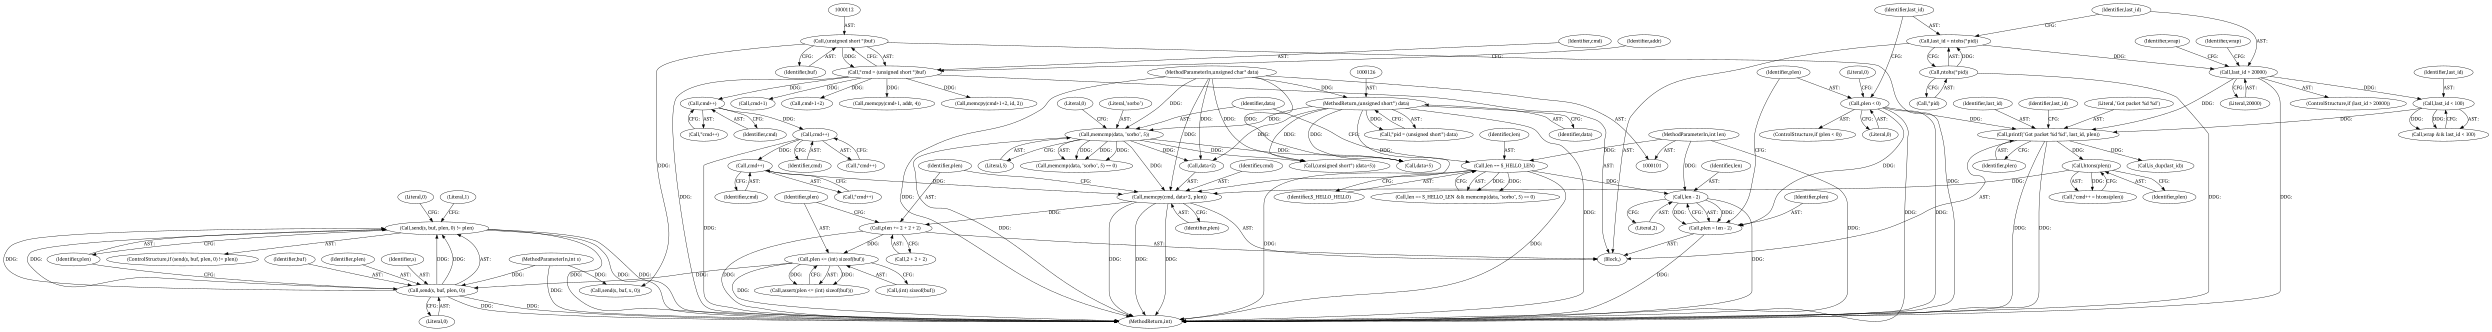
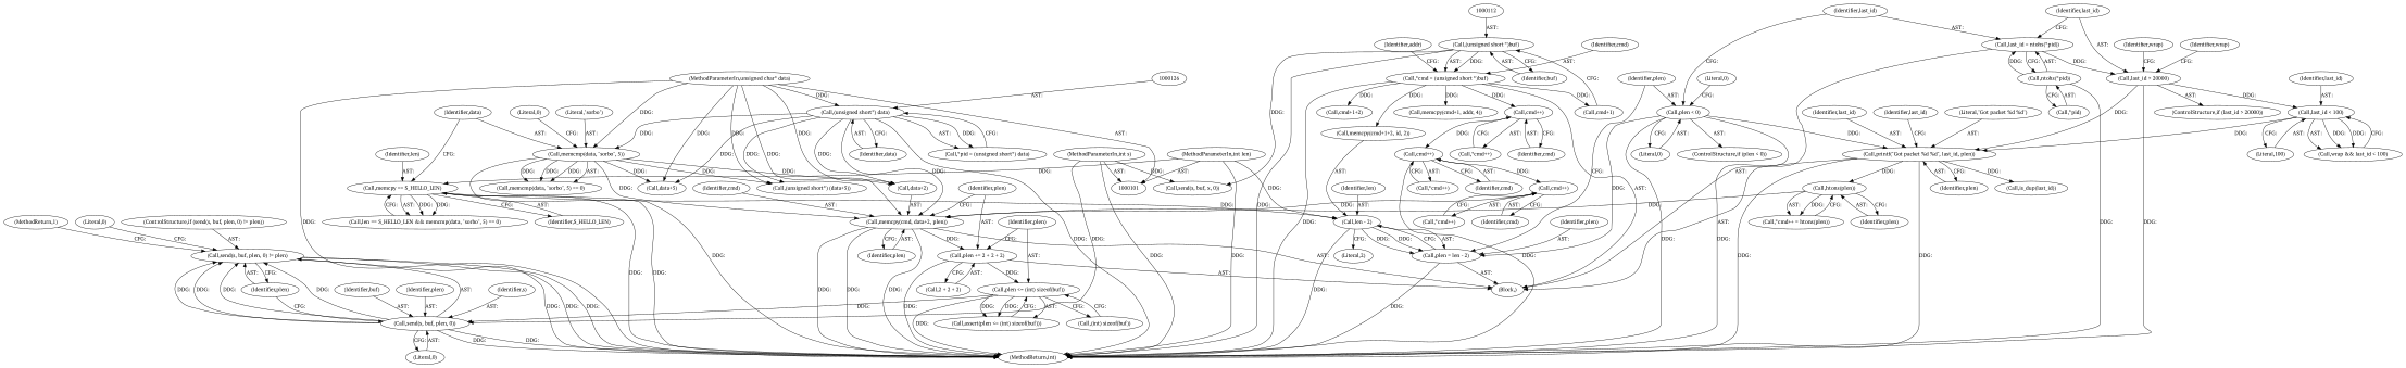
  digraph {
    fontname="PT Serif"
    node [fontname="PT Serif"]
    edge [fontname="PT Serif"]
    n1 [label="(Call,send(s, buf, plen, 0) != plen)"]
    n2 [label="(ControlStructure,if (send(s, buf, plen, 0) != plen))"]
    n3 [label="(MethodReturn,int)"]
    n4 [label="(Identifier,plen)"]
    n5 [label="(Call,send(s, buf, plen, 0))"]
    n6 [label="(Literal,0)"]
    n7 [label="(MethodParameterIn,int s)"]
    n8 [label="(Call,send(s, buf, x, 0))"]
    1000101
    n10 [label="(Call,plen <= (int) sizeof(buf))"]
    n11 [label="(Call,(int) sizeof(buf))"]
    n12 [label="(Call,assert(plen <= (int) sizeof(buf)))"]
    n13 [label="(Call,plen += 2 + 2 + 2)"]
    n14 [label="(Block,)"]
    n15 [label="(Call,2 + 2 + 2)"]
    n16 [label="(Call,memcpy(cmd, data+2, plen))"]
    n17 [label="(Identifier,plen)"]
    n18 [label="(Call,cmd++)"]
    n19 [label="(Call,*cmd++)"]
    n20 [label="(Identifier,cmd)"]
    n21 [label="(Call,cmd++)"]
    n22 [label="(Identifier,cmd)"]
    n23 [label="(Call,*cmd++)"]
    n24 [label="(Call,cmd++)"]
    n25 [label="(Call,*cmd++)"]
    n26 [label="(Identifier,cmd)"]
    n27 [label="(Call,*cmd = (unsigned short *)buf)"]
    n28 [label="(Call,(unsigned short *)buf)"]
    n29 [label="(Call,cmd+1)"]
    n30 [label="(Call,cmd+1+2)"]
    n31 [label="(Call,memcpy(cmd+1, addr, 4))"]
    n32 [label="(Call,memcpy(cmd+1+2, id, 2))"]
    n33 [label="(Identifier,buf)"]
-   n34 [label="(MethodReturn,(unsigned short*) data)"]
+   n34 [label="(Call,(unsigned short*) data)"]
    n35 [label="(Call,memcmp(data, \"sorbo\", 5))"]
    n36 [label="(Call,data+5)"]
    n37 [label="(Call,data+2)"]
    n38 [label="(Call,(unsigned short*) (data+5))"]
    n39 [label="(Identifier,data)"]
    n40 [label="(Call,*pid = (unsigned short*) data)"]
-   n41 [label="(Literal,5)"]
    n42 [label="(Call,memcmp(data, \"sorbo\", 5) == 0)"]
    n43 [label="(MethodParameterIn,unsigned char* data)"]
    n44 [label="(Call,htons(plen))"]
    n45 [label="(Identifier,plen)"]
    n46 [label="(Call,*cmd++ = htons(plen))"]
    n47 [label="(Call,printf(\"Got packet %d %d\", last_id, plen))"]
    n48 [label="(Identifier,plen)"]
    n49 [label="(Call,is_dup(last_id))"]
    n50 [label="(Call,last_id > 20000)"]
    n51 [label="(Call,last_id < 100)"]
-   n52 [label="(Literal,20000)"]
    n53 [label="(ControlStructure,if (last_id > 20000))"]
+   n54 [label="(Literal,100)"]
    n55 [label="(Call,wrap && last_id < 100)"]
    n56 [label="(Call,last_id = ntohs(*pid))"]
    n57 [label="(Call,ntohs(*pid))"]
    n58 [label="(Call,*pid)"]
    n59 [label="(Call,plen < 0)"]
    n60 [label="(Literal,0)"]
    n61 [label="(ControlStructure,if (plen < 0))"]
    n62 [label="(Call,plen = len - 2)"]
    n63 [label="(Call,len - 2)"]
    n64 [label="(Literal,2)"]
-   n65 [label="(Call,len == S_HELLO_LEN)"]
-   n66 [label="(Identifier,S_HELLO_HELLO)"]
+   n65 [label="(Call,memcpy == S_HELLO_LEN)"]
+   n66 [label="(Identifier,S_HELLO_LEN)"]
    n67 [label="(Call,len == S_HELLO_LEN && memcmp(data, \"sorbo\", 5) == 0)"]
    n68 [label="(MethodParameterIn,int len)"]
    n69 [label="(Identifier,cmd)"]
    n70 [label="(Identifier,last_id)"]
    n71 [label="(Identifier,last_id)"]
    n72 [label="(Identifier,last_id)"]
    n73 [label="(Identifier,last_id)"]
    n74 [label="(Identifier,len)"]
    n75 [label="(Identifier,plen)"]
    n76 [label="(Literal,\"Got packet %d %d\")"]
    n77 [label="(Identifier,last_id)"]
    n78 [label="(Identifier,buf)"]
    n79 [label="(Identifier,wrap)"]
-   n80 [label="(Literal,1)"]
+   n80 [label="(MethodReturn,1)"]
    n81 [label="(Identifier,wrap)"]
    n82 [label="(Identifier,cmd)"]
    n83 [label="(Identifier,data)"]
    n84 [label="(Identifier,plen)"]
    n85 [label="(Literal,\"sorbo\")"]
    n86 [label="(Identifier,addr)"]
    n87 [label="(Identifier,plen)"]
    n88 [label="(Literal,0)"]
    n89 [label="(Identifier,plen)"]
    n90 [label="(Literal,0)"]
    n91 [label="(Identifier,plen)"]
    n92 [label="(Identifier,len)"]
    n93 [label="(Literal,0)"]
    n94 [label="(Identifier,s)"]
    1000112
    1000126
-   n1 -> n2 [label="AST: "]
+   n2 -> n1 [label="AST: "]
    n1 -> n3 [label="DDG: "]
    n1 -> n3 [label="DDG: "]
    n1 -> n3 [label="DDG: "]
    n1 -> n4 [label="CFG: "]
    n4 -> n1 [label="AST: "]
    n4 -> n5 [label="CFG: "]
    n5 -> n1 [label="AST: "]
    n5 -> n1 [label="DDG: "]
    n5 -> n1 [label="DDG: "]
    n5 -> n1 [label="DDG: "]
    n5 -> n1 [label="DDG: "]
    n5 -> n3 [label="DDG: "]
    n5 -> n3 [label="DDG: "]
    n5 -> n6 [label="CFG: "]
    n6 -> n5 [label="AST: "]
    n7 -> n3 [label="DDG: "]
    n7 -> n5 [label="DDG: "]
    n7 -> n8 [label="DDG: "]
+   n7 -> 1000101 [label="AST: "]
    n10 -> n3 [label="DDG: "]
    n10 -> n5 [label="DDG: "]
    n10 -> n11 [label="CFG: "]
    n10 -> n12 [label="AST: "]
    n10 -> n12 [label="DDG: "]
    n10 -> n12 [label="DDG: "]
-   n11 -> n10 [label="AST: "]
+   n11 -> n10 [label="CFG: "]
    n12 -> n10 [label="CFG: "]
    n13 -> n3 [label="DDG: "]
    n13 -> n10 [label="DDG: "]
    n13 -> n14 [label="AST: "]
    n13 -> n15 [label="CFG: "]
    n15 -> n13 [label="AST: "]
    n16 -> n3 [label="DDG: "]
    n16 -> n3 [label="DDG: "]
    n16 -> n3 [label="DDG: "]
    n16 -> n13 [label="DDG: "]
    n16 -> n14 [label="AST: "]
    n16 -> n17 [label="CFG: "]
    n17 -> n16 [label="AST: "]
    n18 -> n16 [label="DDG: "]
    n18 -> n19 [label="AST: "]
    n18 -> n20 [label="CFG: "]
    n19 -> n18 [label="CFG: "]
    n20 -> n18 [label="AST: "]
    n21 -> n3 [label="DDG: "]
    n21 -> n18 [label="DDG: "]
    n21 -> n22 [label="CFG: "]
    n21 -> n23 [label="AST: "]
    n22 -> n21 [label="AST: "]
    n23 -> n21 [label="CFG: "]
    n24 -> n21 [label="DDG: "]
    n24 -> n25 [label="AST: "]
    n24 -> n26 [label="CFG: "]
    n25 -> n24 [label="CFG: "]
    n26 -> n24 [label="AST: "]
    n27 -> n3 [label="DDG: "]
    n27 -> n14 [label="AST: "]
    n27 -> n24 [label="DDG: "]
-   n27 -> n28 [label="CFG: "]
+   n29 -> n28 [label="CFG: "]
    n27 -> n29 [label="DDG: "]
    n27 -> n30 [label="DDG: "]
    n27 -> n31 [label="DDG: "]
    n27 -> n32 [label="DDG: "]
    n28 -> n3 [label="DDG: "]
    n28 -> n8 [label="DDG: "]
    n28 -> n27 [label="AST: "]
    n28 -> n27 [label="DDG: "]
    n28 -> n33 [label="CFG: "]
    n33 -> n28 [label="AST: "]
    n34 -> n3 [label="DDG: "]
    n34 -> n16 [label="DDG: "]
    n34 -> n35 [label="DDG: "]
    n34 -> n36 [label="DDG: "]
    n34 -> n37 [label="DDG: "]
    n34 -> n38 [label="DDG: "]
    n34 -> n39 [label="CFG: "]
    n34 -> n40 [label="AST: "]
    n34 -> n40 [label="DDG: "]
    n35 -> n3 [label="DDG: "]
    n35 -> n16 [label="DDG: "]
    n35 -> n36 [label="DDG: "]
    n35 -> n37 [label="DDG: "]
    n35 -> n38 [label="DDG: "]
-   n35 -> n41 [label="CFG: "]
    n35 -> n42 [label="AST: "]
    n35 -> n42 [label="DDG: "]
    n35 -> n42 [label="DDG: "]
    n35 -> n42 [label="DDG: "]
    n37 -> n16 [label="AST: "]
    n39 -> n34 [label="AST: "]
    n40 -> n34 [label="CFG: "]
-   n41 -> n35 [label="AST: "]
    n43 -> n3 [label="DDG: "]
    n43 -> 1000101 [label="AST: "]
    n43 -> n16 [label="DDG: "]
    n43 -> n34 [label="DDG: "]
    n43 -> n35 [label="DDG: "]
    n43 -> n36 [label="DDG: "]
    n43 -> n37 [label="DDG: "]
    n43 -> n38 [label="DDG: "]
    n44 -> n16 [label="DDG: "]
    n44 -> n45 [label="CFG: "]
    n44 -> n46 [label="AST: "]
    n44 -> n46 [label="DDG: "]
    n45 -> n44 [label="AST: "]
    n46 -> n44 [label="CFG: "]
    n47 -> n3 [label="DDG: "]
    n47 -> n3 [label="DDG: "]
    n47 -> n14 [label="AST: "]
    n47 -> n44 [label="DDG: "]
    n47 -> n48 [label="CFG: "]
    n47 -> n49 [label="DDG: "]
    n48 -> n47 [label="AST: "]
    n50 -> n3 [label="DDG: "]
    n50 -> n47 [label="DDG: "]
    n50 -> n51 [label="DDG: "]
-   n50 -> n52 [label="CFG: "]
    n50 -> n53 [label="AST: "]
    n51 -> n47 [label="DDG: "]
+   n51 -> n54 [label="CFG: "]
    n51 -> n55 [label="AST: "]
    n51 -> n55 [label="DDG: "]
    n51 -> n55 [label="DDG: "]
-   n52 -> n50 [label="AST: "]
+   n54 -> n51 [label="AST: "]
    n55 -> n51 [label="CFG: "]
    n56 -> n14 [label="AST: "]
    n56 -> n50 [label="DDG: "]
    n56 -> n57 [label="CFG: "]
    n57 -> n3 [label="DDG: "]
    n57 -> n56 [label="AST: "]
    n57 -> n56 [label="DDG: "]
    n57 -> n58 [label="CFG: "]
    n58 -> n57 [label="AST: "]
    n59 -> n3 [label="DDG: "]
    n59 -> n3 [label="DDG: "]
    n59 -> n47 [label="DDG: "]
    n59 -> n60 [label="CFG: "]
    n59 -> n61 [label="AST: "]
    n59 -> n62 [label="DDG: "]
    n60 -> n59 [label="AST: "]
    n62 -> n3 [label="DDG: "]
    n62 -> n14 [label="AST: "]
    n62 -> n63 [label="CFG: "]
    n63 -> n3 [label="DDG: "]
    n63 -> n62 [label="AST: "]
    n63 -> n62 [label="DDG: "]
    n63 -> n62 [label="DDG: "]
    n63 -> n64 [label="CFG: "]
-   n64 -> n63 [label="AST: "]
+   n32 -> n63 [label="AST: "]
    n65 -> n3 [label="DDG: "]
    n65 -> n3 [label="DDG: "]
    n65 -> n63 [label="DDG: "]
    n65 -> n66 [label="CFG: "]
    n65 -> n67 [label="AST: "]
    n65 -> n67 [label="DDG: "]
    n65 -> n67 [label="DDG: "]
    n66 -> n65 [label="AST: "]
    n67 -> n65 [label="CFG: "]
    n68 -> n3 [label="DDG: "]
    n68 -> 1000101 [label="AST: "]
    n68 -> n63 [label="DDG: "]
    n68 -> n65 [label="DDG: "]
    n69 -> n27 [label="AST: "]
    n70 -> n50 [label="AST: "]
    n70 -> n56 [label="CFG: "]
    n71 -> n51 [label="AST: "]
    n72 -> n47 [label="CFG: "]
    n73 -> n56 [label="AST: "]
    n73 -> n59 [label="CFG: "]
    n74 -> n65 [label="AST: "]
    n75 -> n10 [label="AST: "]
    n75 -> n13 [label="CFG: "]
    n76 -> n47 [label="AST: "]
    n77 -> n47 [label="AST: "]
    n78 -> n5 [label="AST: "]
    n79 -> n50 [label="CFG: "]
    n80 -> n1 [label="CFG: "]
    n81 -> n50 [label="CFG: "]
    n82 -> n16 [label="AST: "]
    n83 -> n35 [label="AST: "]
    n83 -> n65 [label="CFG: "]
    n84 -> n59 [label="AST: "]
    n84 -> n62 [label="CFG: "]
    n85 -> n35 [label="AST: "]
    n86 -> n27 [label="CFG: "]
    n87 -> n13 [label="AST: "]
    n87 -> n16 [label="CFG: "]
    n88 -> n35 [label="CFG: "]
    n89 -> n62 [label="AST: "]
    n90 -> n1 [label="CFG: "]
    n91 -> n5 [label="AST: "]
    n92 -> n63 [label="AST: "]
    n93 -> n59 [label="CFG: "]
    n94 -> n5 [label="AST: "]
    1000112 -> n28 [label="AST: "]
    1000126 -> n34 [label="AST: "]
  }
